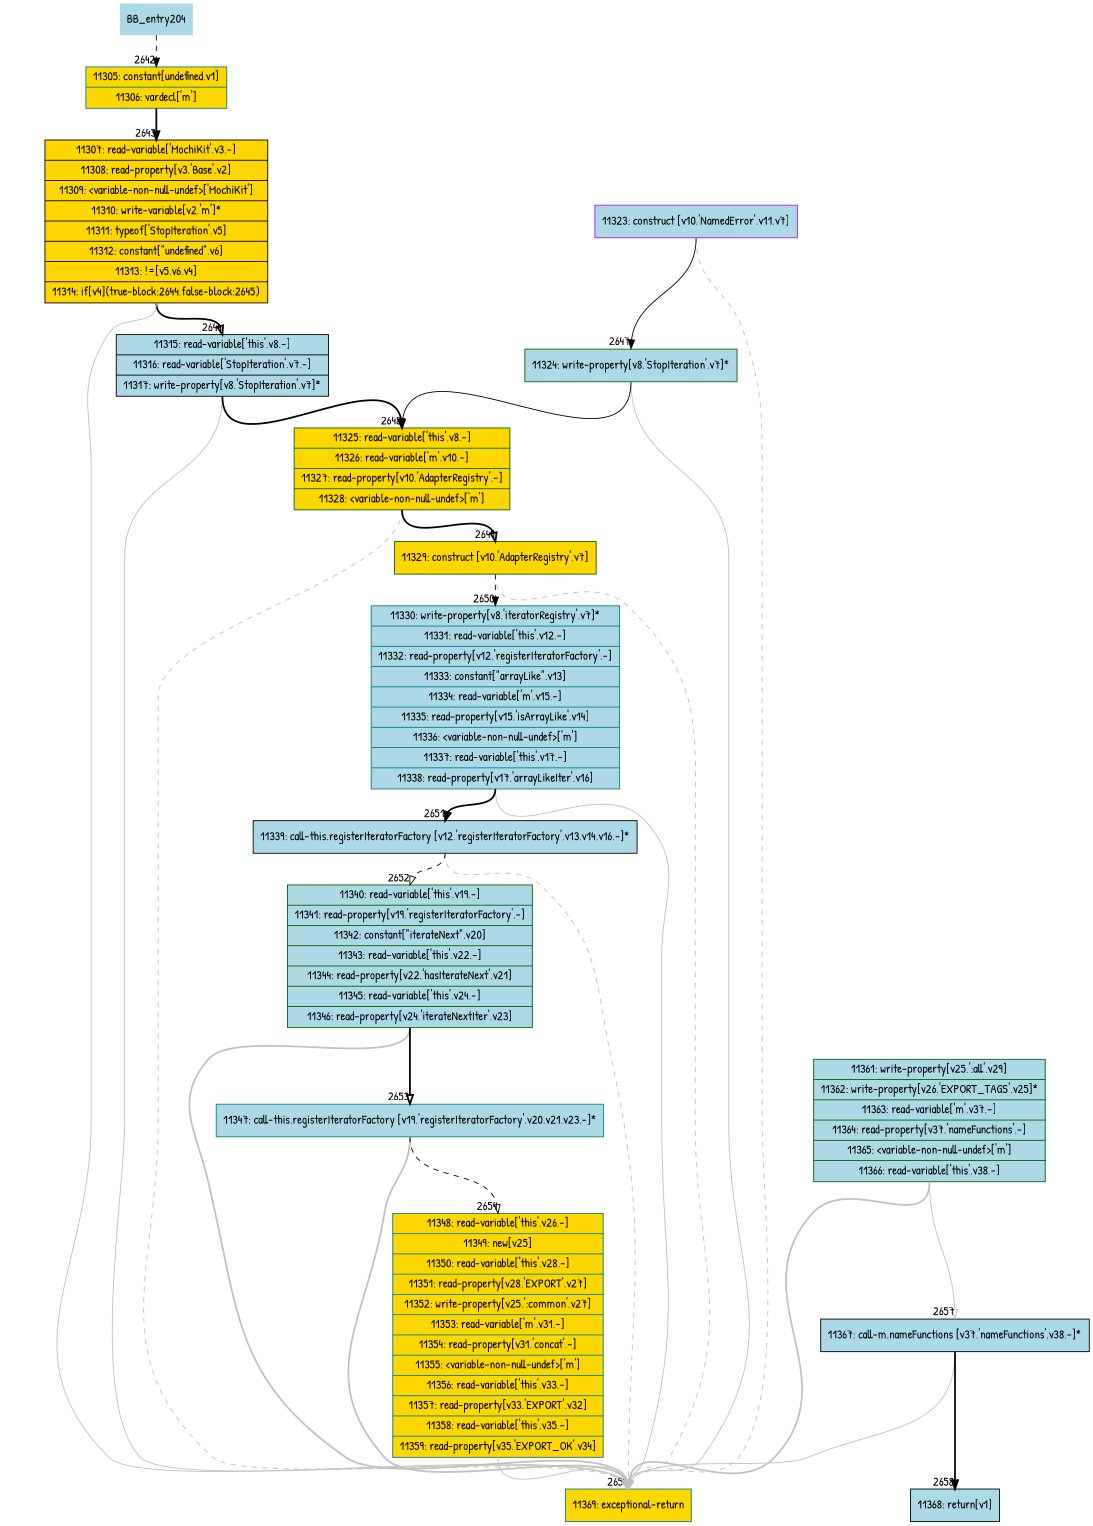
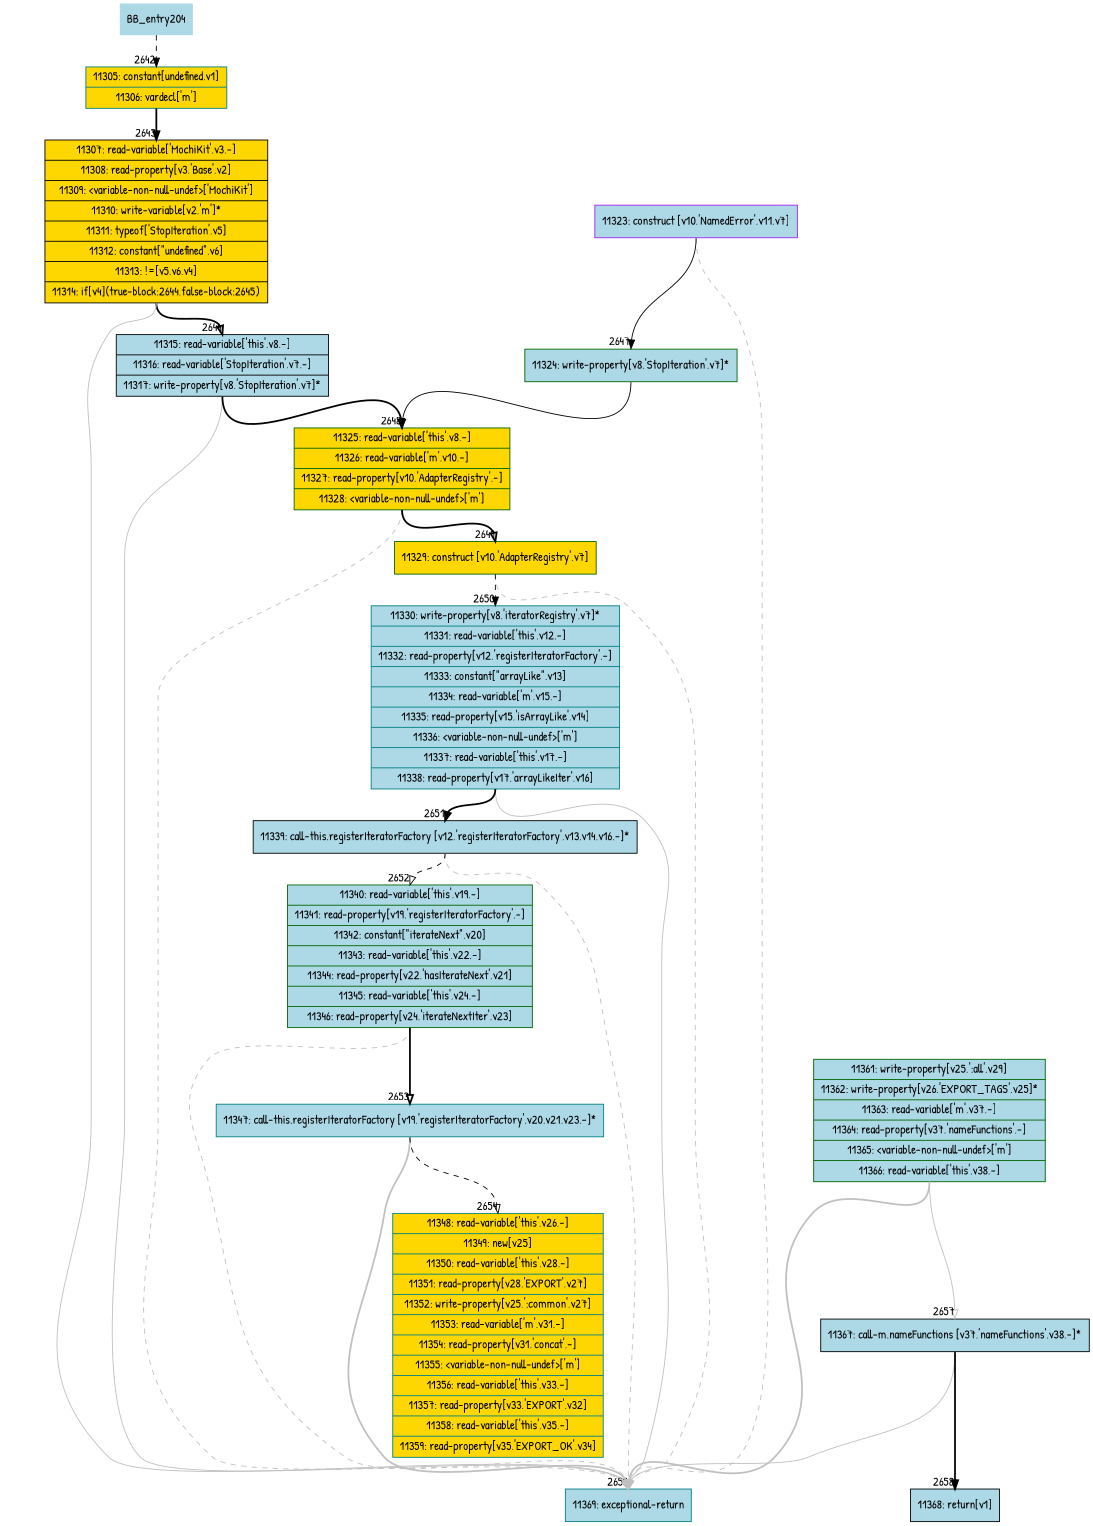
  digraph {
    fontname="Patrick Hand"
    rankdir=TD
    node [color=black fillcolor=lightblue fontname="Patrick Hand" shape=record style=filled]
    edge [arrowhead=onormal fontname="Patrick Hand" headport=n style=dashed tailport=s color=gray]
    n1 [label=BB_entry204 shape=none]
    n2 [color=teal fillcolor=gold label="{11305: constant[undefined,v1]|11306: vardecl['m']}"]
    n3 [fillcolor=gold label="{11307: read-variable['MochiKit',v3,-]|11308: read-property[v3,'Base',v2]|11309: \<variable-non-null-undef\>['MochiKit']|11310: write-variable[v2,'m']*|11311: typeof['StopIteration',v5]|11312: constant[\"undefined\",v6]|11313: !=[v5,v6,v4]|11314: if[v4](true-block:2644,false-block:2645)}"]
    n4 [label="{11315: read-variable['this',v8,-]|11316: read-variable['StopIteration',v7,-]|11317: write-property[v8,'StopIteration',v7]*}"]
-   n5 [color=teal fillcolor=gold label="{11369: exceptional-return}"]
+   n5 [color=teal label="{11369: exceptional-return}"]
    n6 [color=darkgreen fillcolor=gold label="{11325: read-variable['this',v8,-]|11326: read-variable['m',v10,-]|11327: read-property[v10,'AdapterRegistry',-]|11328: \<variable-non-null-undef\>['m']}"]
    n7 [color=darkgreen fillcolor=gold label="{11329: construct [v10,'AdapterRegistry',v7]}"]
    n8 [color=purple label="{11323: construct [v10,'NamedError',v11,v7]}"]
    n9 [color=darkgreen label="{11324: write-property[v8,'StopIteration',v7]*}"]
    n10 [color=teal label="{11330: write-property[v8,'iteratorRegistry',v7]*|11331: read-variable['this',v12,-]|11332: read-property[v12,'registerIteratorFactory',-]|11333: constant[\"arrayLike\",v13]|11334: read-variable['m',v15,-]|11335: read-property[v15,'isArrayLike',v14]|11336: \<variable-non-null-undef\>['m']|11337: read-variable['this',v17,-]|11338: read-property[v17,'arrayLikeIter',v16]}"]
    n11 [label="{11339: call-this.registerIteratorFactory [v12,'registerIteratorFactory',v13,v14,v16,-]*}"]
    n12 [color=darkgreen label="{11340: read-variable['this',v19,-]|11341: read-property[v19,'registerIteratorFactory',-]|11342: constant[\"iterateNext\",v20]|11343: read-variable['this',v22,-]|11344: read-property[v22,'hasIterateNext',v21]|11345: read-variable['this',v24,-]|11346: read-property[v24,'iterateNextIter',v23]}"]
    n13 [color=teal label="{11347: call-this.registerIteratorFactory [v19,'registerIteratorFactory',v20,v21,v23,-]*}"]
    n14 [color=teal fillcolor=gold label="{11348: read-variable['this',v26,-]|11349: new[v25]|11350: read-variable['this',v28,-]|11351: read-property[v28,'EXPORT',v27]|11352: write-property[v25,':common',v27]|11353: read-variable['m',v31,-]|11354: read-property[v31,'concat',-]|11355: \<variable-non-null-undef\>['m']|11356: read-variable['this',v33,-]|11357: read-property[v33,'EXPORT',v32]|11358: read-variable['this',v35,-]|11359: read-property[v35,'EXPORT_OK',v34]}"]
    n15 [color=darkgreen label="{11361: write-property[v25,':all',v29]|11362: write-property[v26,'EXPORT_TAGS',v25]*|11363: read-variable['m',v37,-]|11364: read-property[v37,'nameFunctions',-]|11365: \<variable-non-null-undef\>['m']|11366: read-variable['this',v38,-]}"]
    n16 [label="{11367: call-m.nameFunctions [v37,'nameFunctions',v38,-]*}"]
    n17 [label="{11368: return[v1]}"]
    n1 -> n2 [arrowhead=normal headlabel="    2642" color=""]
    n2 -> n3 [arrowhead=normal headlabel="      2643" style=bold color=""]
    n3 -> n4 [headlabel="      2644" style=bold color=""]
    n3 -> n5 [headlabel="      2659" style=solid]
    n4 -> n5 [arrowhead=normal style=solid]
    n4 -> n6 [arrowhead=normal headlabel="      2648" style=bold color=""]
    n6 -> n5
    n6 -> n7 [headlabel="      2649" style=bold color=""]
    n7 -> n5
    n7 -> n10 [arrowhead=normal headlabel="      2650" color=""]
    n8 -> n5 [arrowhead=normal]
    n8 -> n9 [arrowhead=normal headlabel="      2647" style=solid color=""]
-   n9 -> n5 [style=solid]
    n9 -> n6 [arrowhead=normal style=solid color=""]
    n10 -> n5 [style=solid]
    n10 -> n11 [arrowhead=normal headlabel="      2651" style=bold color=""]
    n11 -> n5
    n11 -> n12 [headlabel="      2652" color=""]
-   n12 -> n5 [arrowhead=normal style=bold]
+   n12 -> n5 [arrowhead=normal]
    n12 -> n13 [headlabel="      2653" style=bold color=""]
    n13 -> n5 [style=bold]
    n13 -> n14 [headlabel="      2654" color=""]
-   n14 -> n5 [style=solid]
    n15 -> n5 [arrowhead=normal style=bold]
    n15 -> n16 [headlabel="      2657" style=solid]
    n16 -> n5 [arrowhead=normal style=solid]
    n16 -> n17 [arrowhead=normal headlabel="      2658" style=bold color=""]
  }
